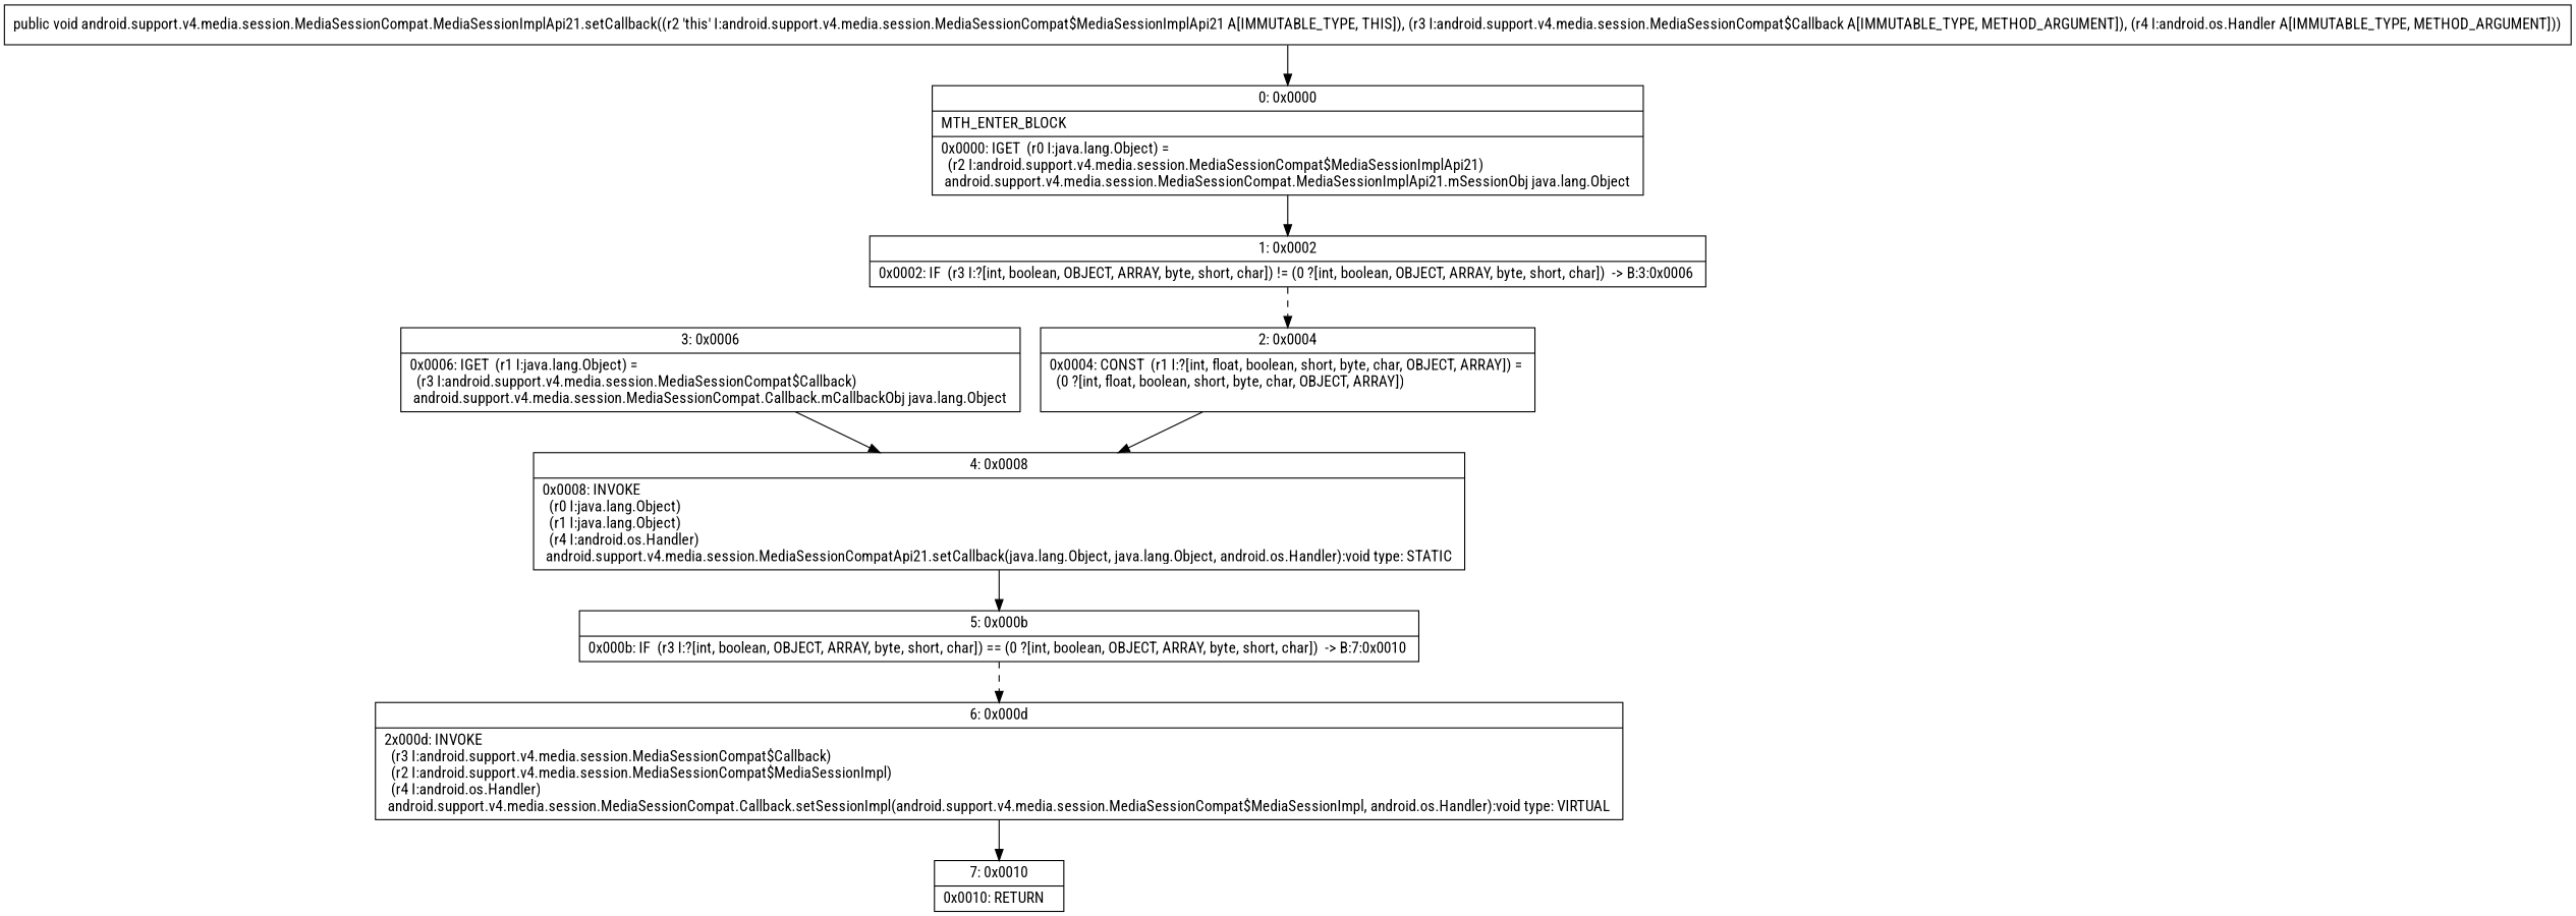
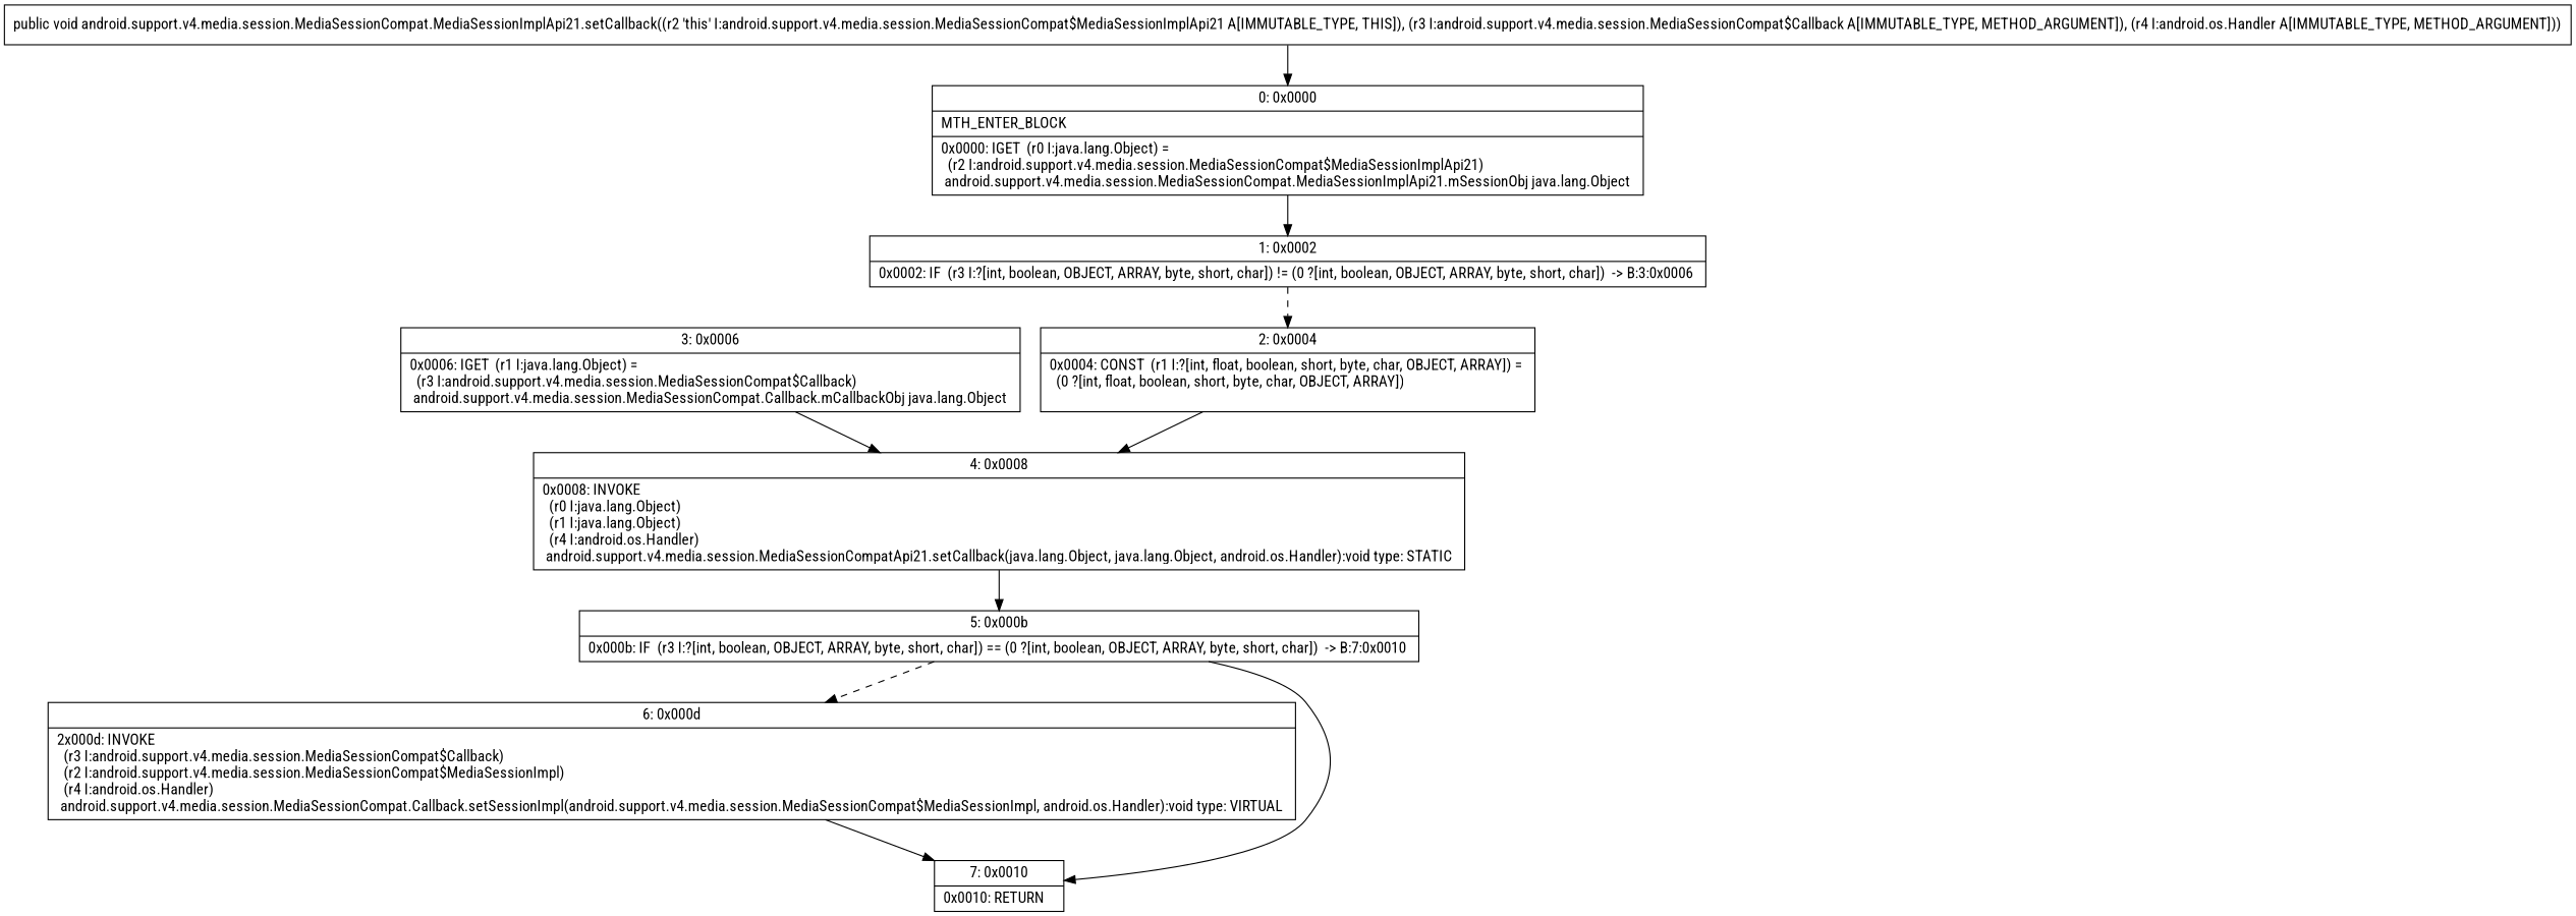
  digraph {
    fontname="Roboto Condensed"
    node [fontname="Roboto Condensed" shape=record]
    edge [fontname="Roboto Condensed"]
    n1 [label="{0\:\ 0x0000|MTH_ENTER_BLOCK\l|0x0000: IGET  (r0 I:java.lang.Object) = \l  (r2 I:android.support.v4.media.session.MediaSessionCompat$MediaSessionImplApi21)\l android.support.v4.media.session.MediaSessionCompat.MediaSessionImplApi21.mSessionObj java.lang.Object \l}"]
    n2 [label="{1\:\ 0x0002|0x0002: IF  (r3 I:?[int, boolean, OBJECT, ARRAY, byte, short, char]) != (0 ?[int, boolean, OBJECT, ARRAY, byte, short, char])  \-\> B:3:0x0006 \l}"]
    n3 [label="{2\:\ 0x0004|0x0004: CONST  (r1 I:?[int, float, boolean, short, byte, char, OBJECT, ARRAY]) = \l  (0 ?[int, float, boolean, short, byte, char, OBJECT, ARRAY])\l \l}"]
    n4 [label="{4\:\ 0x0008|0x0008: INVOKE  \l  (r0 I:java.lang.Object)\l  (r1 I:java.lang.Object)\l  (r4 I:android.os.Handler)\l android.support.v4.media.session.MediaSessionCompatApi21.setCallback(java.lang.Object, java.lang.Object, android.os.Handler):void type: STATIC \l}"]
    n5 [label="{3\:\ 0x0006|0x0006: IGET  (r1 I:java.lang.Object) = \l  (r3 I:android.support.v4.media.session.MediaSessionCompat$Callback)\l android.support.v4.media.session.MediaSessionCompat.Callback.mCallbackObj java.lang.Object \l}"]
    n6 [label="{5\:\ 0x000b|0x000b: IF  (r3 I:?[int, boolean, OBJECT, ARRAY, byte, short, char]) == (0 ?[int, boolean, OBJECT, ARRAY, byte, short, char])  \-\> B:7:0x0010 \l}"]
    n7 [label="{6\:\ 0x000d|2x000d: INVOKE  \l  (r3 I:android.support.v4.media.session.MediaSessionCompat$Callback)\l  (r2 I:android.support.v4.media.session.MediaSessionCompat$MediaSessionImpl)\l  (r4 I:android.os.Handler)\l android.support.v4.media.session.MediaSessionCompat.Callback.setSessionImpl(android.support.v4.media.session.MediaSessionCompat$MediaSessionImpl, android.os.Handler):void type: VIRTUAL \l}"]
    n8 [label="{7\:\ 0x0010|0x0010: RETURN   \l}"]
    n9 [label="{public void android.support.v4.media.session.MediaSessionCompat.MediaSessionImplApi21.setCallback((r2 'this' I:android.support.v4.media.session.MediaSessionCompat$MediaSessionImplApi21 A[IMMUTABLE_TYPE, THIS]), (r3 I:android.support.v4.media.session.MediaSessionCompat$Callback A[IMMUTABLE_TYPE, METHOD_ARGUMENT]), (r4 I:android.os.Handler A[IMMUTABLE_TYPE, METHOD_ARGUMENT])) }"]
    n1 -> n2
    n2 -> n3 [style=dashed]
    n3 -> n4
    n4 -> n6
    n5 -> n4
    n6 -> n7 [style=dashed]
+   n6 -> n8
    n7 -> n8
    n9 -> n1
  }
